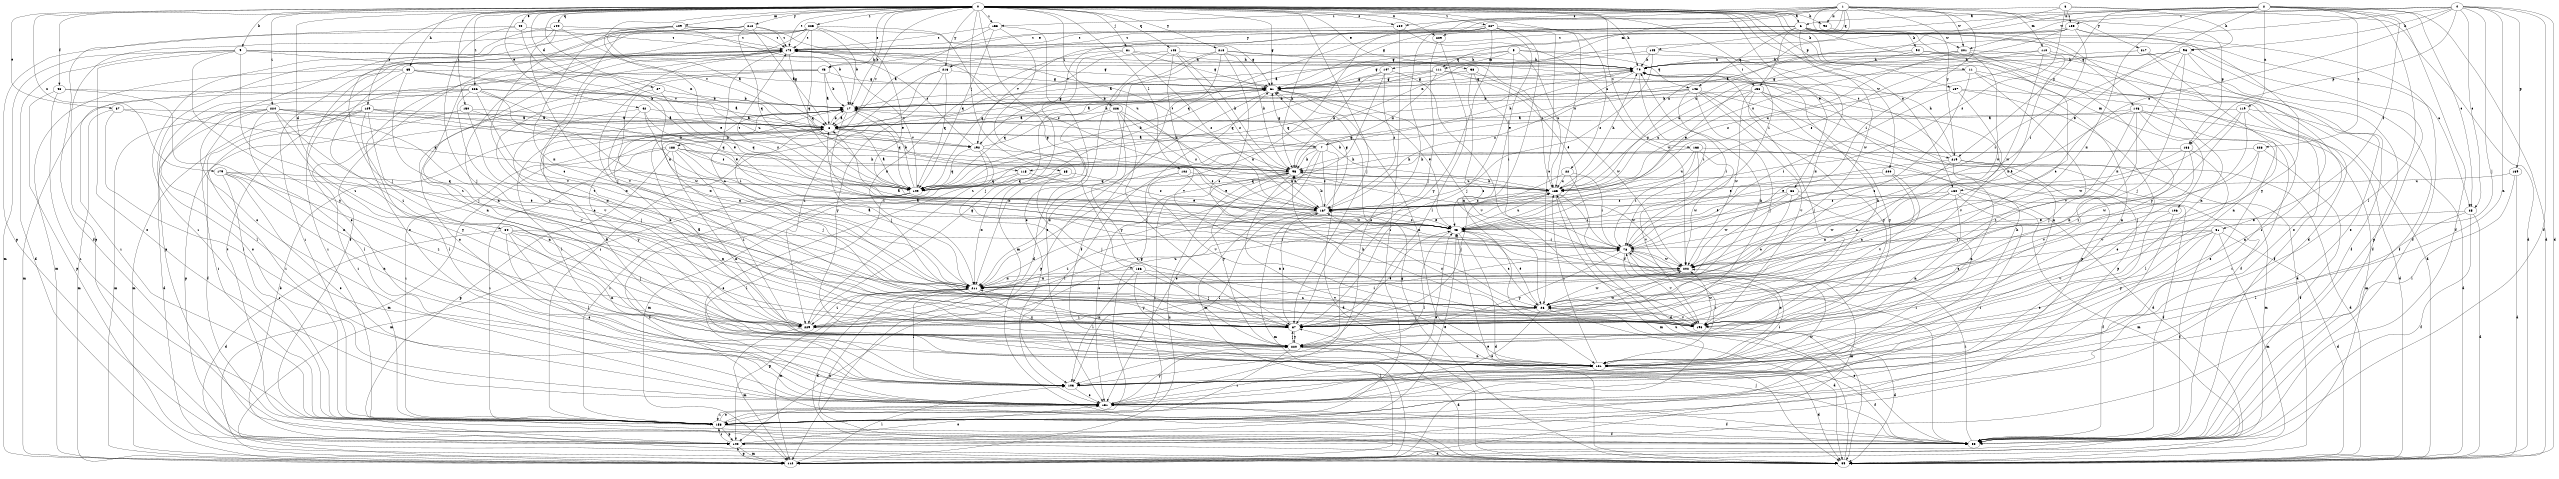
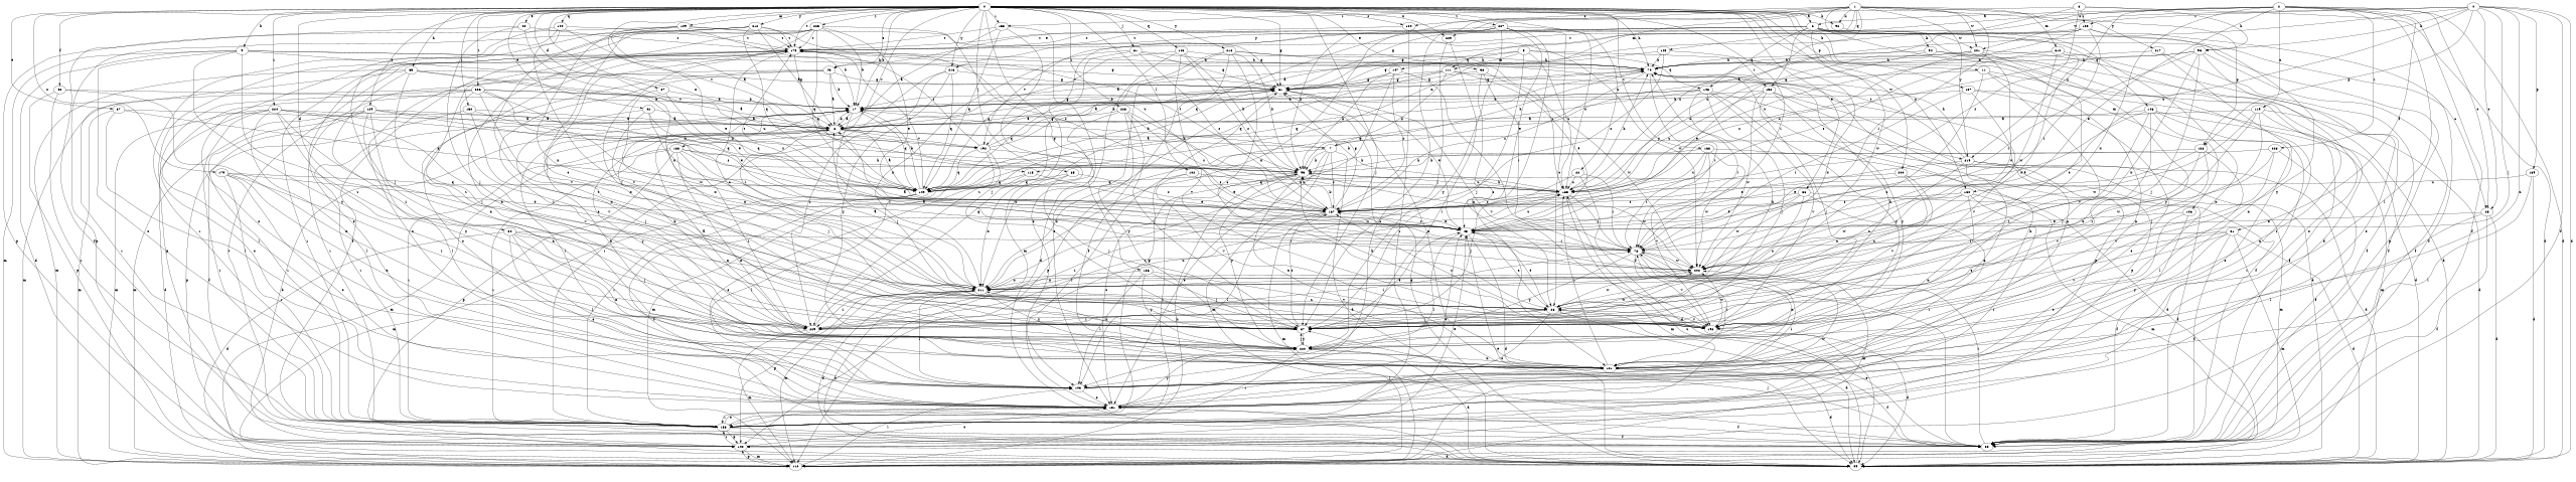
  strict digraph {
    0
    6
    9
    11
    17
    22
    27
    34
    36
    37
    38
    40
    42
    43
    48
    61
    65
    70
    78
    81
    85
    87
    92
    102
    106
    109
    115
    129
    130
    136
    137
    143
    144
    150
    153
    164
    168
    175
    179
    188
    192
    200
    209
    212
    213
    216
    223
    224
    225
    226
    227
    201
    25
    148
    156
    26
    94
    140
    149
    158
    202
    35
    112
    131
    220
    229
    53
    121
    193
    103
    8
    185
    211
    167
    45
    95
    1
-   110
+   110 [label=810]
    111
    138
    145
    146
    217
    219
    2
    51
    119
    228
    3
    93
    155
    4
    7
    139
    5
    147
    0 -> 6 [label=a]
    0 -> 9 [label=b]
    0 -> 11 [label=b]
    0 -> 17 [label=b]
    0 -> 22 [label=c]
    0 -> 27 [label=d]
    0 -> 34 [label=d]
    0 -> 36 [label=e]
    0 -> 37 [label=e]
    0 -> 38 [label=e]
    0 -> 40 [label=e]
    0 -> 42 [label=e]
    0 -> 43 [label=e]
    0 -> 48 [label=f]
    0 -> 61 [label=g]
    0 -> 65 [label=h]
    0 -> 70 [label=h]
    0 -> 78 [label=i]
    0 -> 81 [label=j]
    0 -> 85 [label=j]
    0 -> 87 [label=j]
    0 -> 92 [label=k]
    0 -> 102 [label=l]
    0 -> 106 [label=m]
    0 -> 109 [label=m]
    0 -> 115 [label=n]
    0 -> 129 [label=o]
    0 -> 130 [label=o]
    0 -> 136 [label=p]
    0 -> 137 [label=p]
    0 -> 143 [label=q]
    0 -> 144 [label=q]
    0 -> 150 [label=r]
    0 -> 153 [label=r]
    0 -> 164 [label=s]
    0 -> 168 [label=t]
    0 -> 175 [label=t]
    0 -> 179 [label=u]
    0 -> 188 [label=v]
    0 -> 192 [label=v]
    0 -> 200 [label=w]
    0 -> 209 [label=x]
    0 -> 212 [label=y]
    0 -> 213 [label=y]
    0 -> 216 [label=y]
    0 -> 223 [label=z]
    0 -> 224 [label=z]
    0 -> 225 [label=z]
    0 -> 226 [label=z]
    0 -> 227 [label=z]
    6 -> 175 [label=t]
    6 -> 192 [label=v]
    6 -> 201 [label=w]
    6 -> 25 [label=c]
    6 -> 148 [label=q]
    6 -> 156 [label=r]
    6 -> 26 [label=c]
    6 -> 94 [label=k]
    6 -> 140 [label=p]
    6 -> 149 [label=q]
    6 -> 158 [label=r]
    6 -> 202 [label=w]
    9 -> 61 [label=g]
    9 -> 70 [label=h]
    9 -> 192 [label=v]
    9 -> 35 [label=d]
    9 -> 112 [label=m]
    9 -> 131 [label=o]
    9 -> 220 [label=y]
    9 -> 229 [label=z]
    11 -> 61 [label=g]
    11 -> 26 [label=c]
    11 -> 53 [label=f]
    11 -> 121 [label=n]
    11 -> 193 [label=v]
    17 -> 61 [label=g]
    17 -> 87 [label=j]
    17 -> 149 [label=q]
    17 -> 158 [label=r]
    17 -> 103 [label=l]
    17 -> 8 [label=a]
    22 -> 78 [label=i]
    22 -> 87 [label=j]
    22 -> 35 [label=d]
    22 -> 185 [label=u]
    27 -> 17 [label=b]
    27 -> 211 [label=x]
    27 -> 167 [label=s]
    34 -> 78 [label=i]
    34 -> 87 [label=j]
    34 -> 35 [label=d]
    34 -> 131 [label=o]
    34 -> 121 [label=n]
    34 -> 103 [label=l]
    34 -> 211 [label=x]
    36 -> 26 [label=c]
    36 -> 158 [label=r]
    36 -> 202 [label=w]
    36 -> 53 [label=f]
    36 -> 167 [label=s]
    36 -> 45 [label=e]
    37 -> 149 [label=q]
    37 -> 112 [label=m]
    37 -> 103 [label=l]
    37 -> 8 [label=a]
    38 -> 61 [label=g]
    38 -> 78 [label=i]
    38 -> 26 [label=c]
    38 -> 202 [label=w]
    40 -> 87 [label=j]
    40 -> 175 [label=t]
    40 -> 53 [label=f]
    40 -> 211 [label=x]
    42 -> 78 [label=i]
    42 -> 87 [label=j]
    42 -> 149 [label=q]
    42 -> 8 [label=a]
    42 -> 211 [label=x]
    43 -> 17 [label=b]
    43 -> 61 [label=g]
    43 -> 158 [label=r]
    43 -> 131 [label=o]
    43 -> 229 [label=z]
    43 -> 8 [label=a]
    48 -> 17 [label=b]
    48 -> 140 [label=p]
    48 -> 158 [label=r]
    48 -> 121 [label=n]
    61 -> 17 [label=b]
    61 -> 140 [label=p]
    61 -> 149 [label=q]
    61 -> 121 [label=n]
    61 -> 193 [label=v]
    61 -> 45 [label=e]
    65 -> 61 [label=g]
    65 -> 87 [label=j]
    65 -> 158 [label=r]
    65 -> 112 [label=m]
    65 -> 229 [label=z]
    65 -> 185 [label=u]
    65 -> 45 [label=e]
    70 -> 61 [label=g]
    70 -> 78 [label=i]
    70 -> 140 [label=p]
    70 -> 149 [label=q]
    70 -> 167 [label=s]
    78 -> 202 [label=w]
    78 -> 112 [label=m]
    78 -> 220 [label=y]
    78 -> 121 [label=n]
    78 -> 193 [label=v]
    78 -> 8 [label=a]
    81 -> 61 [label=g]
    81 -> 70 [label=h]
    81 -> 87 [label=j]
    81 -> 211 [label=x]
    81 -> 167 [label=s]
    85 -> 87 [label=j]
    85 -> 149 [label=q]
    85 -> 211 [label=x]
    85 -> 167 [label=s]
    87 -> 70 [label=h]
    87 -> 175 [label=t]
    87 -> 202 [label=w]
    87 -> 220 [label=y]
    87 -> 167 [label=s]
    87 -> 45 [label=e]
    92 -> 121 [label=n]
    102 -> 202 [label=w]
    102 -> 193 [label=v]
    102 -> 103 [label=l]
    102 -> 185 [label=u]
    106 -> 131 [label=o]
    106 -> 53 [label=f]
    106 -> 45 [label=e]
    109 -> 17 [label=b]
    109 -> 61 [label=g]
    109 -> 87 [label=j]
    109 -> 175 [label=t]
    109 -> 140 [label=p]
    109 -> 8 [label=a]
    109 -> 211 [label=x]
    115 -> 149 [label=q]
    115 -> 131 [label=o]
    115 -> 45 [label=e]
    129 -> 158 [label=r]
    129 -> 112 [label=m]
    129 -> 53 [label=f]
    129 -> 121 [label=n]
    129 -> 103 [label=l]
    129 -> 8 [label=a]
    129 -> 167 [label=s]
    129 -> 95 [label=k]
    130 -> 158 [label=r]
    130 -> 202 [label=w]
    130 -> 112 [label=m]
    130 -> 121 [label=n]
    130 -> 211 [label=x]
    130 -> 167 [label=s]
    136 -> 87 [label=j]
    136 -> 220 [label=y]
    136 -> 193 [label=v]
    136 -> 103 [label=l]
    136 -> 211 [label=x]
    137 -> 17 [label=b]
    137 -> 78 [label=i]
    137 -> 35 [label=d]
    137 -> 131 [label=o]
    137 -> 193 [label=v]
    143 -> 70 [label=h]
    143 -> 149 [label=q]
    143 -> 35 [label=d]
    143 -> 193 [label=v]
    143 -> 167 [label=s]
    143 -> 95 [label=k]
    144 -> 175 [label=t]
    144 -> 158 [label=r]
    144 -> 131 [label=o]
    144 -> 193 [label=v]
    144 -> 45 [label=e]
    150 -> 140 [label=p]
    150 -> 149 [label=q]
    150 -> 8 [label=a]
    150 -> 211 [label=x]
    153 -> 175 [label=t]
    153 -> 149 [label=q]
    153 -> 112 [label=m]
    153 -> 131 [label=o]
    153 -> 8 [label=a]
    164 -> 175 [label=t]
    164 -> 158 [label=r]
    164 -> 202 [label=w]
    168 -> 78 [label=i]
    168 -> 202 [label=w]
    168 -> 35 [label=d]
    168 -> 193 [label=v]
    168 -> 185 [label=u]
    168 -> 95 [label=k]
    175 -> 70 [label=h]
    175 -> 26 [label=c]
    175 -> 140 [label=p]
    175 -> 149 [label=q]
    175 -> 158 [label=r]
    175 -> 131 [label=o]
    175 -> 229 [label=z]
    175 -> 121 [label=n]
    179 -> 149 [label=q]
    179 -> 158 [label=r]
    179 -> 131 [label=o]
    179 -> 229 [label=z]
    179 -> 121 [label=n]
    179 -> 45 [label=e]
    188 -> 78 [label=i]
    188 -> 140 [label=p]
    188 -> 158 [label=r]
    188 -> 112 [label=m]
    188 -> 229 [label=z]
    188 -> 121 [label=n]
    188 -> 167 [label=s]
    188 -> 95 [label=k]
    192 -> 70 [label=h]
    192 -> 175 [label=t]
    192 -> 149 [label=q]
    192 -> 158 [label=r]
    192 -> 112 [label=m]
    192 -> 45 [label=e]
    200 -> 26 [label=c]
    200 -> 149 [label=q]
    200 -> 193 [label=v]
    209 -> 87 [label=j]
    209 -> 103 [label=l]
    212 -> 175 [label=t]
    212 -> 26 [label=c]
    212 -> 140 [label=p]
    212 -> 149 [label=q]
    212 -> 193 [label=v]
    212 -> 8 [label=a]
    212 -> 185 [label=u]
    213 -> 70 [label=h]
    213 -> 26 [label=c]
    213 -> 131 [label=o]
    213 -> 229 [label=z]
    213 -> 53 [label=f]
    213 -> 185 [label=z]
    213 -> 95 [label=k]
    216 -> 61 [label=g]
    216 -> 149 [label=q]
    216 -> 158 [label=r]
    216 -> 220 [label=y]
    216 -> 229 [label=z]
    223 -> 87 [label=j]
    223 -> 220 [label=y]
    223 -> 8 [label=a]
    223 -> 211 [label=x]
    223 -> 167 [label=s]
    223 -> 95 [label=k]
    224 -> 26 [label=c]
    224 -> 158 [label=r]
    224 -> 35 [label=d]
    224 -> 112 [label=m]
    224 -> 220 [label=y]
    224 -> 193 [label=v]
    224 -> 103 [label=l]
    224 -> 8 [label=a]
    224 -> 95 [label=k]
    225 -> 17 [label=b]
    225 -> 87 [label=j]
    225 -> 175 [label=t]
    225 -> 149 [label=q]
    225 -> 131 [label=o]
    225 -> 53 [label=f]
    225 -> 121 [label=n]
    225 -> 167 [label=s]
    225 -> 45 [label=e]
    226 -> 17 [label=b]
    226 -> 202 [label=w]
    226 -> 112 [label=m]
    226 -> 131 [label=o]
    226 -> 193 [label=v]
    226 -> 103 [label=l]
    226 -> 8 [label=a]
    226 -> 211 [label=x]
    226 -> 45 [label=e]
    227 -> 175 [label=t]
    227 -> 26 [label=c]
    227 -> 131 [label=o]
    227 -> 220 [label=y]
    227 -> 121 [label=n]
    227 -> 185 [label=u]
    227 -> 211 [label=x]
    227 -> 45 [label=e]
    227 -> 95 [label=k]
    201 -> 70 [label=h]
    201 -> 202 [label=w]
    201 -> 131 [label=o]
    201 -> 220 [label=y]
    201 -> 185 [label=u]
    201 -> 167 [label=s]
    25 -> 35 [label=d]
    25 -> 53 [label=f]
    25 -> 103 [label=l]
    25 -> 45 [label=e]
    148 -> 17 [label=b]
    148 -> 78 [label=i]
    148 -> 87 [label=j]
    148 -> 149 [label=q]
    148 -> 220 [label=y]
    148 -> 53 [label=f]
    148 -> 193 [label=v]
    148 -> 8 [label=a]
    156 -> 17 [label=b]
    156 -> 87 [label=j]
    156 -> 140 [label=p]
    156 -> 202 [label=w]
    156 -> 35 [label=d]
    156 -> 220 [label=y]
    156 -> 185 [label=u]
    26 -> 87 [label=j]
    26 -> 202 [label=w]
    26 -> 35 [label=d]
    26 -> 131 [label=o]
    26 -> 229 [label=z]
    26 -> 193 [label=v]
    26 -> 45 [label=e]
    94 -> 70 [label=h]
    94 -> 158 [label=d]
    94 -> 35 [label=d]
    94 -> 45 [label=e]
    140 -> 158 [label=r]
    140 -> 35 [label=d]
    140 -> 112 [label=m]
    140 -> 131 [label=o]
    149 -> 17 [label=b]
    149 -> 175 [label=t]
    149 -> 112 [label=m]
    149 -> 53 [label=f]
    149 -> 103 [label=l]
    149 -> 8 [label=a]
    158 -> 61 [label=g]
    158 -> 140 [label=p]
    158 -> 131 [label=o]
    158 -> 53 [label=f]
    158 -> 45 [label=e]
    202 -> 8 [label=a]
    202 -> 211 [label=x]
    35 -> 17 [label=b]
    35 -> 61 [label=g]
    35 -> 185 [label=u]
    35 -> 211 [label=x]
    35 -> 45 [label=e]
    112 -> 140 [label=p]
    112 -> 103 [label=l]
    112 -> 95 [label=k]
    131 -> 78 [label=i]
    131 -> 158 [label=r]
    131 -> 202 [label=w]
    131 -> 220 [label=y]
    131 -> 53 [label=f]
    131 -> 45 [label=e]
    220 -> 87 [label=j]
    220 -> 158 [label=r]
    220 -> 35 [label=d]
    220 -> 121 [label=n]
    220 -> 211 [label=x]
    229 -> 17 [label=b]
    229 -> 61 [label=g]
    229 -> 78 [label=i]
    229 -> 112 [label=m]
    229 -> 8 [label=a]
    229 -> 185 [label=u]
    53 -> 78 [label=i]
    53 -> 87 [label=j]
    53 -> 175 [label=t]
    53 -> 26 [label=c]
    121 -> 17 [label=b]
    121 -> 78 [label=i]
    121 -> 35 [label=d]
    121 -> 53 [label=f]
    121 -> 103 [label=l]
    121 -> 185 [label=r]
    193 -> 70 [label=h]
    193 -> 202 [label=w]
    193 -> 35 [label=d]
    193 -> 167 [label=s]
    193 -> 95 [label=k]
    103 -> 70 [label=h]
    103 -> 131 [label=o]
    8 -> 17 [label=b]
    8 -> 87 [label=j]
    8 -> 192 [label=v]
    8 -> 158 [label=r]
    8 -> 220 [label=y]
    8 -> 219 [label=y]
    8 -> 7 [label=a]
    185 -> 17 [label=b]
    185 -> 70 [label=h]
    185 -> 78 [label=i]
    185 -> 112 [label=m]
    185 -> 229 [label=z]
    185 -> 167 [label=s]
    185 -> 95 [label=k]
    211 -> 26 [label=c]
    211 -> 140 [label=p]
    211 -> 35 [label=d]
    211 -> 112 [label=m]
    211 -> 220 [label=y]
    211 -> 229 [label=z]
    211 -> 103 [label=l]
    211 -> 8 [label=a]
    167 -> 61 [label=g]
    167 -> 175 [label=t]
    167 -> 112 [label=m]
    167 -> 229 [label=z]
    167 -> 103 [label=l]
    167 -> 45 [label=e]
    167 -> 95 [label=k]
    45 -> 78 [label=i]
    45 -> 26 [label=c]
    45 -> 35 [label=d]
    45 -> 103 [label=l]
    45 -> 185 [label=u]
    45 -> 167 [label=s]
    95 -> 175 [label=t]
    95 -> 149 [label=q]
    95 -> 158 [label=r]
    95 -> 202 [label=w]
    95 -> 131 [label=o]
    95 -> 220 [label=y]
    95 -> 121 [label=n]
    95 -> 185 [label=u]
    1 -> 43 [label=e]
    1 -> 78 [label=i]
    1 -> 92 [label=k]
    1 -> 115 [label=n]
    1 -> 164 [label=s]
    1 -> 192 [label=v]
    1 -> 216 [label=y]
    1 -> 201 [label=w]
    1 -> 185 [label=u]
    1 -> 110 [label=m]
    1 -> 111 [label=m]
    1 -> 138 [label=p]
    1 -> 145 [label=q]
    1 -> 146 [label=q]
    1 -> 217 [label=y]
    1 -> 219 [label=y]
    110 -> 70 [label=h]
    110 -> 202 [label=w]
    110 -> 53 [label=f]
    110 -> 211 [label=x]
    110 -> 167 [label=s]
    111 -> 17 [label=b]
    111 -> 61 [label=g]
    111 -> 149 [label=q]
    111 -> 121 [label=n]
    111 -> 45 [label=e]
    111 -> 95 [label=k]
    138 -> 193 [label=v]
    138 -> 103 [label=l]
    138 -> 211 [label=x]
    138 -> 45 [label=e]
    138 -> 95 [label=k]
    145 -> 70 [label=h]
    145 -> 8 [label=a]
    145 -> 211 [label=x]
    145 -> 167 [label=s]
    146 -> 87 [label=j]
    146 -> 158 [label=r]
    146 -> 112 [label=m]
    146 -> 131 [label=o]
    146 -> 229 [label=z]
    146 -> 8 [label=a]
    146 -> 45 [label=e]
    217 -> 70 [label=h]
    217 -> 53 [label=f]
    217 -> 121 [label=n]
    219 -> 70 [label=h]
    219 -> 175 [label=t]
    219 -> 26 [label=c]
    219 -> 35 [label=d]
    219 -> 112 [label=m]
    219 -> 121 [label=n]
    219 -> 45 [label=e]
    2 -> 6 [label=a]
    2 -> 61 [label=g]
    2 -> 209 [label=x]
    2 -> 25 [label=c]
    2 -> 35 [label=d]
    2 -> 53 [label=f]
    2 -> 103 [label=l]
    2 -> 211 [label=x]
    2 -> 45 [label=e]
    2 -> 219 [label=y]
    2 -> 51 [label=f]
    2 -> 119 [label=n]
    2 -> 228 [label=z]
    51 -> 78 [label=i]
    51 -> 26 [label=c]
    51 -> 35 [label=d]
    51 -> 112 [label=m]
    51 -> 220 [label=y]
    51 -> 53 [label=f]
    51 -> 193 [label=v]
    119 -> 87 [label=j]
    119 -> 202 [label=w]
    119 -> 35 [label=d]
    119 -> 229 [label=z]
    119 -> 121 [label=n]
    119 -> 8 [label=a]
    228 -> 202 [label=w]
    228 -> 53 [label=f]
    228 -> 193 [label=v]
    228 -> 95 [label=k]
    3 -> 153 [label=r]
    3 -> 35 [label=d]
    3 -> 185 [label=u]
    3 -> 167 [label=s]
    3 -> 93 [label=k]
    3 -> 155 [label=r]
    93 -> 70 [label=h]
    93 -> 78 [label=i]
    93 -> 87 [label=j]
    93 -> 131 [label=o]
    93 -> 53 [label=f]
    93 -> 185 [label=u]
    93 -> 211 [label=x]
    155 -> 61 [label=g]
    155 -> 78 [label=i]
    155 -> 175 [label=t]
    155 -> 220 [label=y]
    155 -> 53 [label=f]
    155 -> 8 [label=a]
    155 -> 185 [label=u]
    4 -> 87 [label=j]
    4 -> 130 [label=o]
    4 -> 201 [label=w]
    4 -> 25 [label=c]
    4 -> 35 [label=d]
    4 -> 53 [label=f]
    4 -> 121 [label=n]
    4 -> 138 [label=p]
    4 -> 93 [label=k]
    4 -> 155 [label=r]
    4 -> 7 [label=a]
    4 -> 139 [label=p]
    7 -> 17 [label=b]
-   7 -> 61 [label=g]
+   192 -> 61 [label=g]
    7 -> 70 [label=h]
    7 -> 35 [label=d]
    7 -> 112 [label=m]
    7 -> 131 [label=o]
    7 -> 211 [label=x]
    7 -> 167 [label=s]
    7 -> 95 [label=k]
    139 -> 35 [label=d]
    139 -> 103 [label=l]
    139 -> 185 [label=u]
    5 -> 61 [label=g]
    5 -> 87 [label=j]
    5 -> 148 [label=q]
    5 -> 156 [label=r]
    5 -> 185 [label=u]
    5 -> 111 [label=m]
    5 -> 147 [label=q]
    147 -> 61 [label=g]
    147 -> 53 [label=f]
    147 -> 211 [label=x]
    147 -> 167 [label=s]
    147 -> 95 [label=k]
  }
